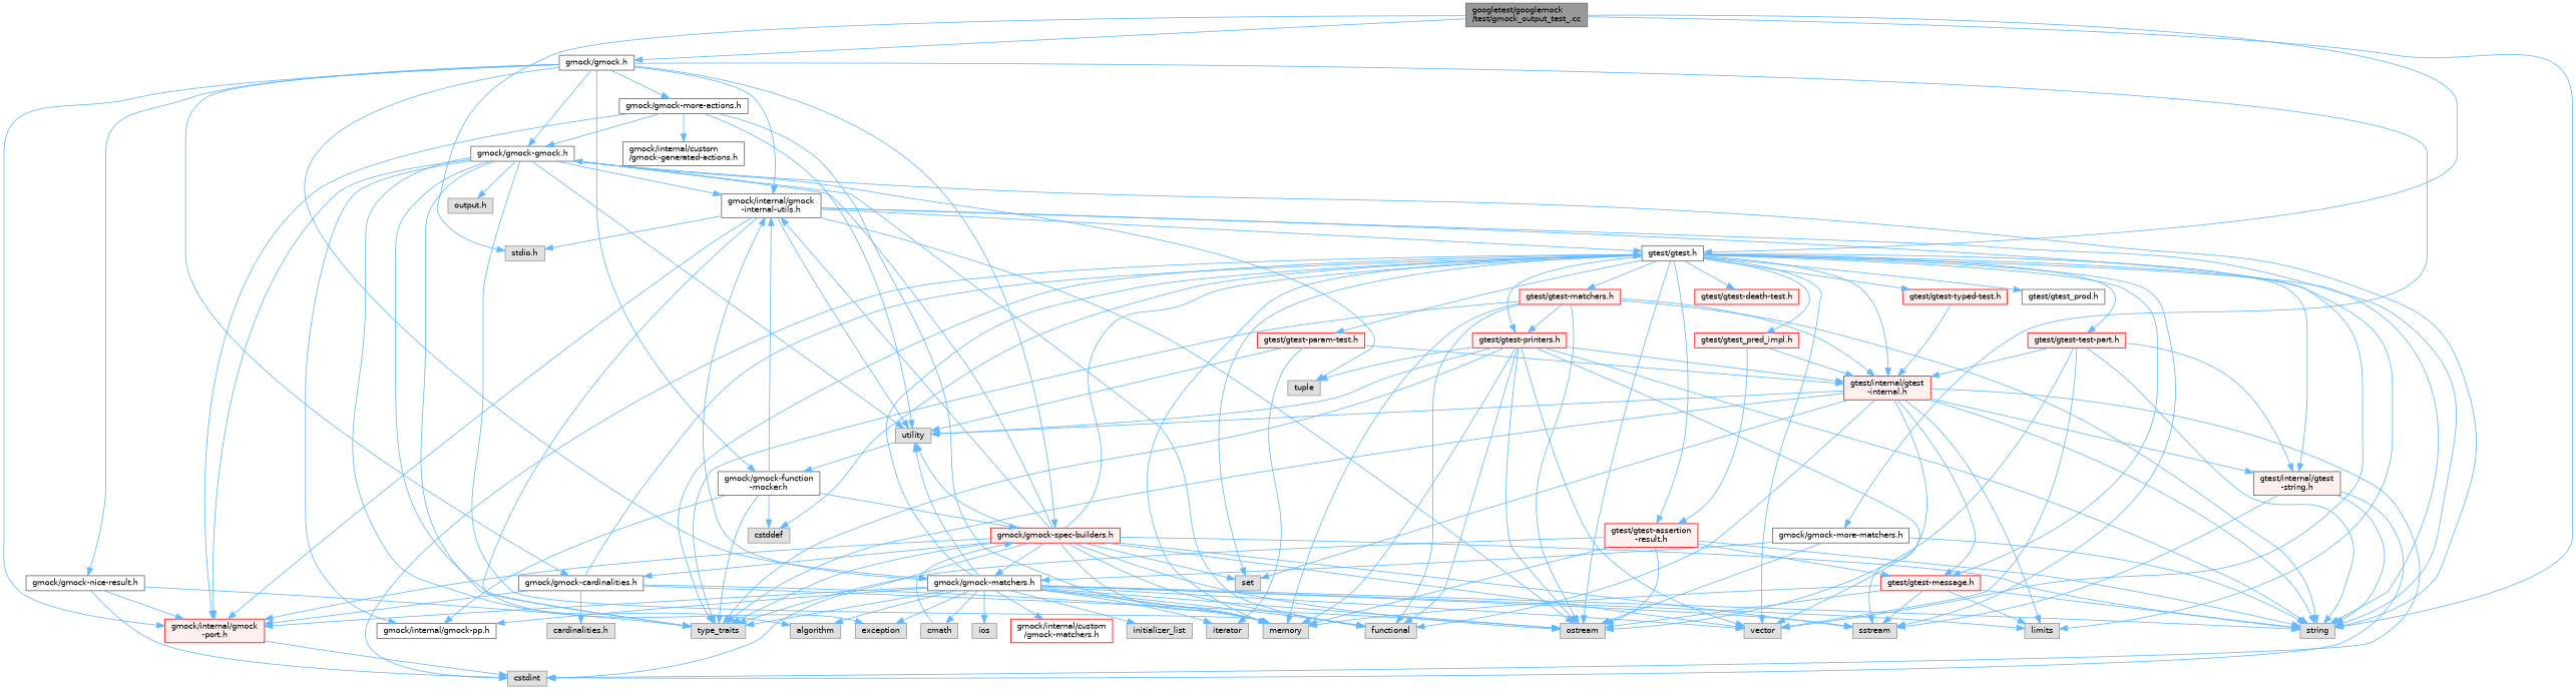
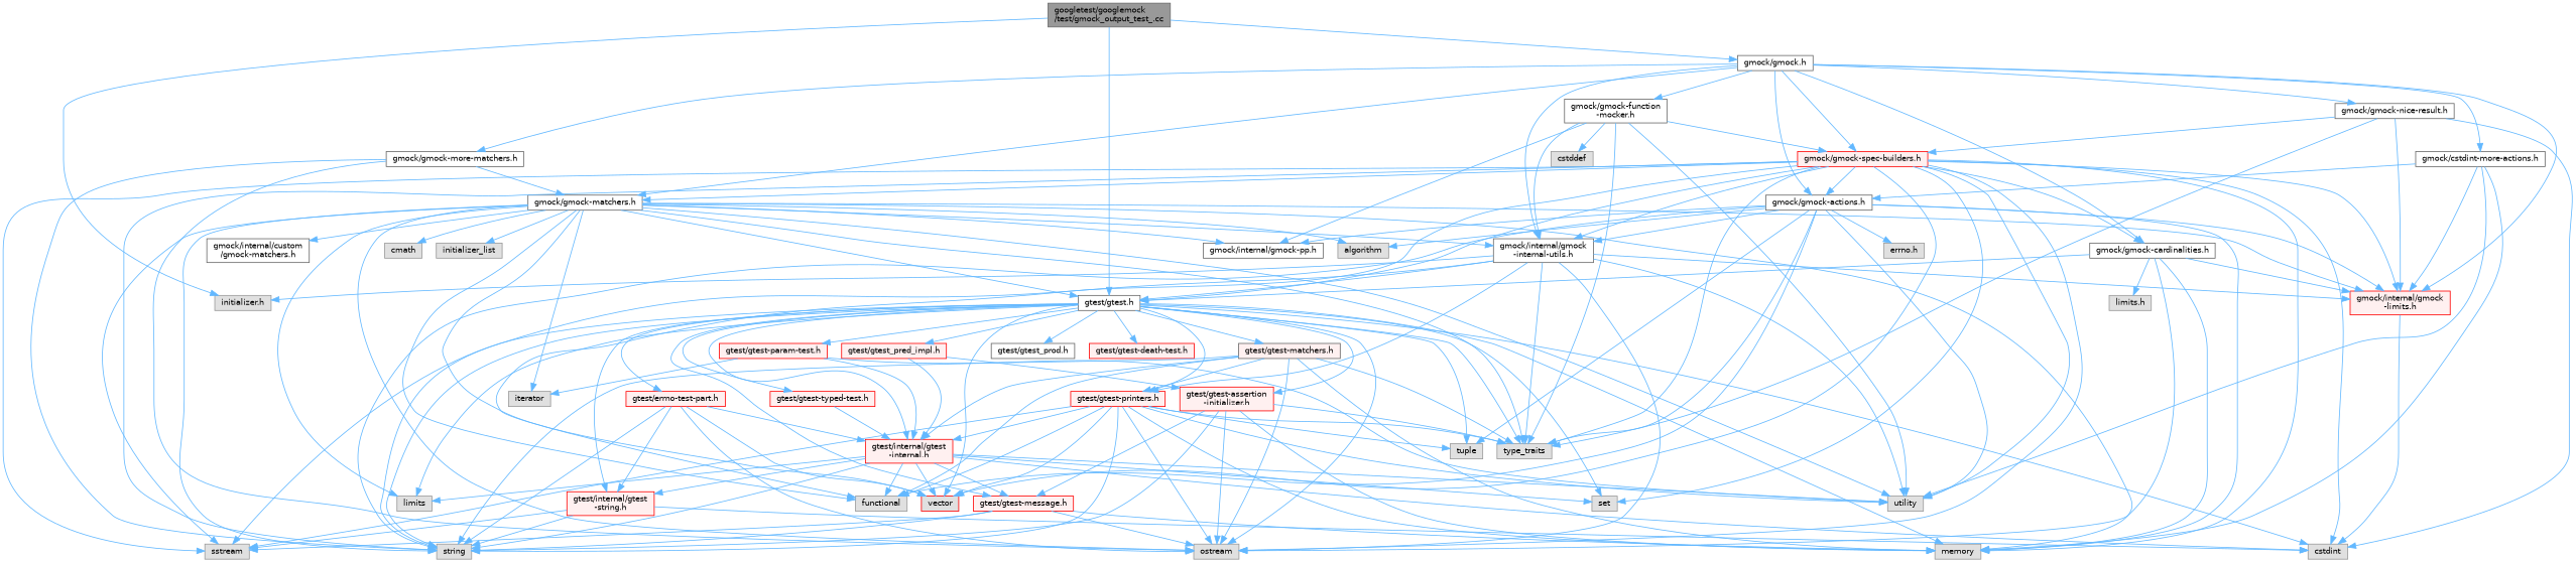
  digraph {
    node [color=grey60 fillcolor="#E0E0E0" fontname=Helvetica fontsize=10 shape=box style=filled]
    edge [color=steelblue1 fontname=Helvetica fontsize=10 labelfontname=Helvetica labelfontsize=10 style=solid]
    n1 [color=gray40 fillcolor=grey60 fontcolor=black height=0.2 label="googletest/googlemock\l/test/gmock_output_test_.cc" width=0.4]
-   n2 [height=0.2 label="stdio.h" width=0.4]
+   n2 [height=0.2 label="initializer.h" width=0.4]
    n3 [height=0.2 label=string width=0.4]
    n4 [color=grey40 fillcolor=white height=0.2 label="gmock/gmock.h" width=0.4]
    n5 [color=grey40 fillcolor=white height=0.2 label="gtest/gtest.h" width=0.4]
-   n6 [color=grey40 fillcolor=white height=0.2 label="gmock/gmock-gmock.h" width=0.4]
+   n6 [color=grey40 fillcolor=white height=0.2 label="gmock/gmock-actions.h" width=0.4]
    n7 [color=grey40 fillcolor=white height=0.2 label="gmock/internal/gmock\l-internal-utils.h" width=0.4]
-   n8 [color=red fillcolor="#FFF0F0" height=0.2 label="gmock/internal/gmock\l-port.h" width=0.4]
+   n8 [color=red fillcolor="#FFF0F0" height=0.2 label="gmock/internal/gmock\l-limits.h" width=0.4]
    n9 [color=grey40 fillcolor=white height=0.2 label="gmock/gmock-cardinalities.h" width=0.4]
    n10 [color=grey40 fillcolor=white height=0.2 label="gmock/gmock-function\l-mocker.h" width=0.4]
    n11 [color=red fillcolor="#FFF0F0" height=0.2 label="gmock/gmock-spec-builders.h" width=0.4]
    n12 [color=grey40 fillcolor=white height=0.2 label="gmock/gmock-matchers.h" width=0.4]
-   n13 [color=grey40 fillcolor=white height=0.2 label="gmock/gmock-more-actions.h" width=0.4]
+   n13 [color=grey40 fillcolor=white height=0.2 label="gmock/cstdint-more-actions.h" width=0.4]
    n14 [color=grey40 fillcolor=white height=0.2 label="gmock/gmock-more-matchers.h" width=0.4]
    n15 [color=grey40 fillcolor=white height=0.2 label="gmock/gmock-nice-result.h" width=0.4]
    n16 [height=0.2 label=memory width=0.4]
    n17 [height=0.2 label=type_traits width=0.4]
    n18 [height=0.2 label=ostream width=0.4]
-   n19 [height=0.2 label=vector width=0.4]
+   n19 [color=red height=0.2 label=vector width=0.4]
    n20 [height=0.2 label=cstdint width=0.4]
    n21 [height=0.2 label=cstddef width=0.4]
    n22 [height=0.2 label=limits width=0.4]
    n23 [height=0.2 label=set width=0.4]
    n24 [height=0.2 label=sstream width=0.4]
-   n25 [color=red fillcolor="#FFF0F0" height=0.2 label="gtest/gtest-assertion\l-result.h" width=0.4]
+   n25 [color=red fillcolor="#FFF0F0" height=0.2 label="gtest/gtest-assertion\l-initializer.h" width=0.4]
    n26 [color=red fillcolor="#FFF0F0" height=0.2 label="gtest/gtest-message.h" width=0.4]
    n27 [color=red fillcolor="#FFF0F0" height=0.2 label="gtest/gtest-death-test.h" width=0.4]
-   n28 [color=red fillcolor="#FFF0F0" height=0.2 label="gtest/gtest-matchers.h" width=0.4]
+   n28 [color=grey40 fillcolor="#FFF0F0" height=0.2 label="gtest/gtest-matchers.h" width=0.4]
    n29 [color=red fillcolor="#FFF0F0" height=0.2 label="gtest/gtest-printers.h" width=0.4]
    n30 [color=red fillcolor="#FFF0F0" height=0.2 label="gtest/internal/gtest\l-internal.h" width=0.4]
-   n31 [color=grey40 fillcolor="#FFF0F0" height=0.2 label="gtest/internal/gtest\l-string.h" width=0.4]
+   n31 [color=red fillcolor="#FFF0F0" height=0.2 label="gtest/internal/gtest\l-string.h" width=0.4]
    n32 [color=red fillcolor="#FFF0F0" height=0.2 label="gtest/gtest-param-test.h" width=0.4]
-   n33 [color=red fillcolor="#FFF0F0" height=0.2 label="gtest/gtest-test-part.h" width=0.4]
+   n33 [color=red fillcolor="#FFF0F0" height=0.2 label="gtest/errno-test-part.h" width=0.4]
    n34 [color=red fillcolor="#FFF0F0" height=0.2 label="gtest/gtest-typed-test.h" width=0.4]
    n35 [color=red fillcolor="#FFF0F0" height=0.2 label="gtest/gtest_pred_impl.h" width=0.4]
    n36 [color=grey40 fillcolor=white height=0.2 label="gtest/gtest_prod.h" width=0.4]
-   n37 [height=0.2 label="output.h" width=0.4]
+   n37 [height=0.2 label="errno.h" width=0.4]
    n38 [height=0.2 label=algorithm width=0.4]
-   n39 [height=0.2 label=exception width=0.4]
    n40 [height=0.2 label=functional width=0.4]
    n41 [height=0.2 label=tuple width=0.4]
    n42 [height=0.2 label=utility width=0.4]
    n43 [color=grey40 fillcolor=white height=0.2 label="gmock/internal/gmock-pp.h" width=0.4]
-   n44 [height=0.2 label="cardinalities.h" width=0.4]
+   n44 [height=0.2 label="limits.h" width=0.4]
    n45 [height=0.2 label=iterator width=0.4]
    n46 [height=0.2 label=cmath width=0.4]
    n47 [height=0.2 label=initializer_list width=0.4]
-   n48 [height=0.2 label=ios width=0.4]
-   n49 [color=red fillcolor=white height=0.2 label="gmock/internal/custom\l/gmock-matchers.h" width=0.4]
-   n50 [color=grey40 fillcolor=white height=0.2 label="gmock/internal/custom\l/gmock-generated-actions.h" width=0.4]
+   n49 [color=grey40 fillcolor=white height=0.2 label="gmock/internal/custom\l/gmock-matchers.h" width=0.4]
    n1 -> n2
-   n1 -> n3
    n1 -> n4
    n1 -> n5
    n4 -> n6
    n4 -> n7
    n4 -> n8
    n4 -> n9
    n4 -> n10
    n4 -> n11
    n4 -> n12
    n4 -> n13
    n4 -> n14
    n4 -> n15
    n5 -> n3
    n5 -> n16
    n5 -> n17
    n5 -> n18
    n5 -> n19
    n5 -> n20
-   n5 -> n21
+   n5 -> n41
    n5 -> n22
    n5 -> n23
    n5 -> n24
    n5 -> n25
    n5 -> n26
    n5 -> n27
    n5 -> n28
    n5 -> n29
    n5 -> n30
    n5 -> n31
    n5 -> n32
    n5 -> n33
    n5 -> n34
    n5 -> n35
    n5 -> n36
    n6 -> n3
    n6 -> n7
    n6 -> n8
    n6 -> n16
    n6 -> n17
    n6 -> n37
    n6 -> n38
-   n6 -> n39
    n6 -> n40
    n6 -> n41
    n6 -> n42
    n6 -> n43
    n7 -> n2
    n7 -> n3
    n7 -> n5
    n7 -> n8
    n7 -> n17
    n7 -> n18
-   n7 -> n19
+   n7 -> n29
    n7 -> n42
    n8 -> n20
    n9 -> n5
    n9 -> n8
    n9 -> n16
    n9 -> n18
    n9 -> n44
    n10 -> n7
    n10 -> n11
    n10 -> n17
    n10 -> n21
-   n42 -> n10
+   n10 -> n42
    n10 -> n43
    n11 -> n3
    n11 -> n5
    n11 -> n6
    n11 -> n7
    n11 -> n8
    n11 -> n9
    n11 -> n12
    n11 -> n16
    n11 -> n17
    n11 -> n18
    n11 -> n19
    n11 -> n20
    n11 -> n23
    n11 -> n24
    n11 -> n40
    n11 -> n42
    n12 -> n3
    n12 -> n5
    n12 -> n7
    n12 -> n8
    n12 -> n16
    n12 -> n17
    n12 -> n18
    n12 -> n19
    n12 -> n22
    n12 -> n24
    n12 -> n38
-   n12 -> n39
    n12 -> n40
    n12 -> n42
    n12 -> n43
    n12 -> n45
    n12 -> n46
    n12 -> n47
-   n12 -> n48
    n12 -> n49
    n13 -> n6
    n13 -> n8
    n13 -> n16
    n13 -> n42
-   n13 -> n50
    n14 -> n3
    n14 -> n12
    n14 -> n18
    n15 -> n8
-   n46 -> n11
+   n15 -> n11
    n15 -> n17
    n15 -> n20
    n25 -> n3
    n25 -> n16
    n25 -> n17
    n25 -> n18
    n25 -> n26
    n26 -> n3
    n26 -> n16
    n26 -> n18
-   n26 -> n22
    n26 -> n24
    n28 -> n3
    n28 -> n16
    n28 -> n17
    n28 -> n18
    n28 -> n29
    n28 -> n30
    n28 -> n40
    n29 -> n3
    n29 -> n16
    n29 -> n17
    n29 -> n18
    n29 -> n19
    n29 -> n24
    n29 -> n30
    n29 -> n40
    n29 -> n41
    n29 -> n42
    n30 -> n3
-   n30 -> n17
    n30 -> n19
    n30 -> n20
    n30 -> n22
    n30 -> n23
    n30 -> n26
    n30 -> n31
    n30 -> n40
    n30 -> n42
    n31 -> n3
    n31 -> n20
    n31 -> n24
    n32 -> n30
    n32 -> n42
    n32 -> n45
    n33 -> n3
    n33 -> n18
    n33 -> n19
    n33 -> n30
    n33 -> n31
    n34 -> n30
    n35 -> n25
    n35 -> n30
  }
